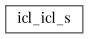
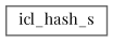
  digraph {
    rankdir=LR
    fontname="Playfair Display"
-   n1 [color=grey40 fillcolor=white fontname="Playfair Display" fontsize=10 height=0.2 label=icl_icl_s shape=box style=filled width=0.4]
+   n1 [color=grey40 fillcolor=white fontname="Playfair Display" fontsize=10 height=0.2 label=icl_hash_s shape=box style=filled width=0.4]
  }
